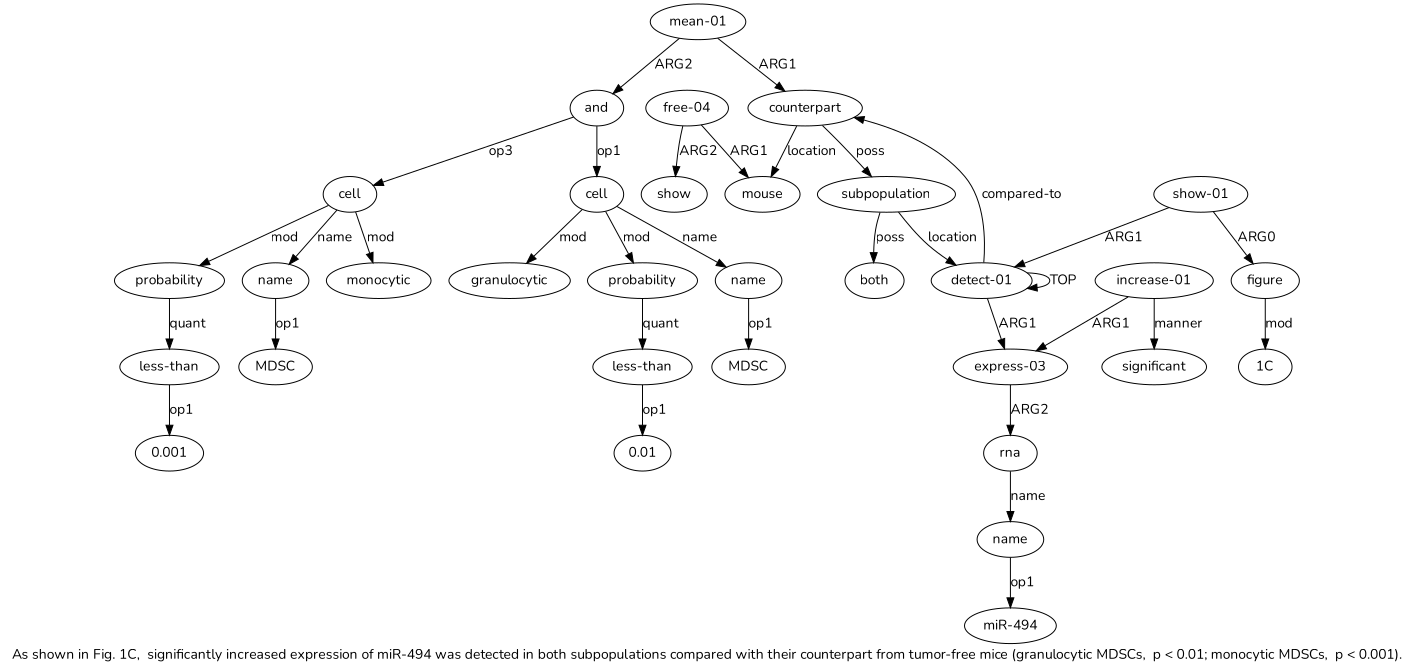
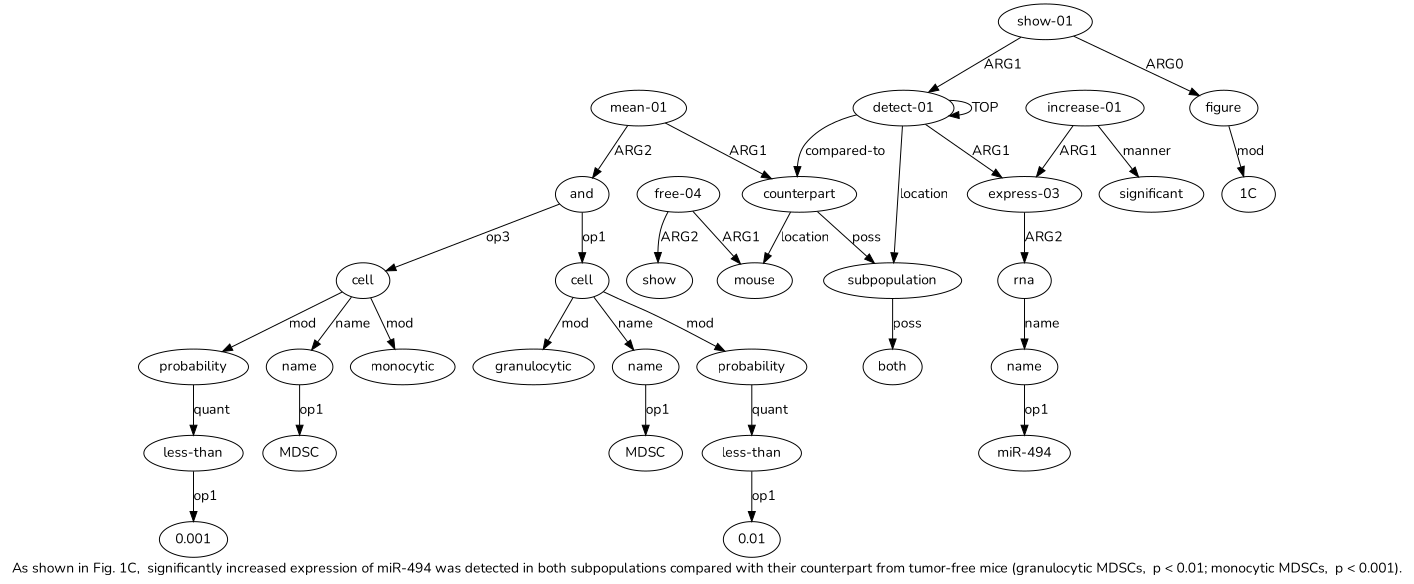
  digraph {
    fontname=Nunito
    label="As shown in Fig. 1C,  significantly increased expression of miR-494 was detected in both subpopulations compared with their counterpart from tumor-free mice (granulocytic MDSCs,  p < 0.01; monocytic MDSCs,  p < 0.001)."
    node [color=black fontname=Nunito gold_ind=-1 gold_label=name test_ind=-1 test_label=name]
    edge [color=black fontname=Nunito gold_label=op1 test_label=op1]
    n1 [gold_ind=20 gold_label="less-than" label="less-than" test_ind=20 test_label="less-than"]
    n2 [gold_label=0.01 label=0.01 test_label=0.01]
    n3 [gold_ind=21 gold_label=cell label=cell test_ind=21 test_label=cell]
    n4 [gold_ind=22 label=name test_ind=22]
    n5 [gold_ind=23 gold_label=monocytic label=monocytic test_ind=23 test_label=monocytic]
    n6 [gold_ind=24 gold_label=probability label=probability test_ind=24 test_label=probability]
    n7 [gold_label=MDSC label=MDSC test_label=MDSC]
    n8 [gold_ind=25 gold_label="less-than" label="less-than" test_ind=25 test_label="less-than"]
    n9 [gold_label=0.001 label=0.001 test_label=0.001]
    n10 [gold_label="miR-494" label="miR-494" test_label="miR-494"]
    n11 [gold_ind=15 gold_label=and label=and test_ind=15 test_label=and]
    n12 [gold_ind=16 gold_label=cell label=cell test_ind=16 test_label=cell]
    n13 [gold_ind=17 label=name test_ind=17]
    n14 [gold_ind=19 gold_label=probability label=probability test_ind=19 test_label=probability]
    n15 [gold_ind=18 gold_label=granulocytic label=granulocytic test_ind=18 test_label=granulocytic]
    n16 [gold_label=MDSC label=MDSC test_label=MDSC]
    n17 [gold_ind=14 gold_label="mean-01" label="mean-01" test_ind=14 test_label="mean-01"]
    n18 [gold_ind=10 gold_label=counterpart label=counterpart test_ind=10 test_label=counterpart]
    n19 [gold_ind=11 gold_label=mouse label=mouse test_ind=11 test_label=mouse]
    n20 [gold_ind=8 gold_label=subpopulation label=subpopulation test_ind=8 test_label=subpopulation]
    n21 [gold_ind=9 gold_label=both label=both test_ind=9 test_label=both]
    n22 [gold_ind=13 gold_label=tumor label=show test_ind=13 test_label=tumor]
    n23 [gold_ind=12 gold_label="free-04" label="free-04" test_ind=12 test_label="free-04"]
    n24 [gold_ind=1 gold_label="express-03" label="express-03" test_ind=1 test_label="express-03"]
    n25 [gold_ind=2 gold_label=rna label=rna test_ind=2 test_label=rna]
    n26 [gold_ind=3 label=name test_ind=3]
    n27 [gold_ind=0 gold_label="detect-01" label="detect-01" test_ind=0 test_label="detect-01"]
    n28 [gold_ind=5 gold_label=significant label=significant test_ind=5 test_label=significant]
    n29 [gold_ind=4 gold_label="increase-01" label="increase-01" test_ind=4 test_label="increase-01"]
    n30 [gold_ind=7 gold_label=figure label=figure test_ind=7 test_label=figure]
    n31 [gold_label="1C" label="1C" test_label="1C"]
    n32 [gold_ind=6 gold_label="show-01" label="show-01" test_ind=6 test_label="show-01"]
    n1 -> n2 [label=op1]
    n3 -> n4 [gold_label=name label=name test_label=name]
    n3 -> n5 [gold_label=mod label=mod test_label=mod]
    n3 -> n6 [gold_label=mod label=mod test_label=mod]
    n4 -> n7 [label=op1]
    n6 -> n8 [gold_label=quant label=quant test_label=quant]
    n8 -> n9 [label=op1]
    n11 -> n3 [gold_label=op3 label=op3 test_label=op3]
    n11 -> n12 [label=op1]
    n12 -> n13 [gold_label=name label=name test_label=name]
    n12 -> n14 [gold_label=mod label=mod test_label=mod]
    n12 -> n15 [gold_label=mod label=mod test_label=mod]
    n13 -> n16 [label=op1]
    n14 -> n1 [gold_label=quant label=quant test_label=quant]
    n17 -> n11 [gold_label=ARG2 label=ARG2 test_label=ARG2]
    n17 -> n18 [gold_label=ARG1 label=ARG1 test_label=ARG1]
    n18 -> n19 [gold_label=location label=location test_label=location]
    n18 -> n20 [gold_label=poss label=poss test_label=poss]
    n20 -> n21 [gold_label=mod label=poss test_label=mod]
    n23 -> n19 [gold_label=ARG1 label=ARG1 test_label=ARG1]
    n23 -> n22 [gold_label=ARG2 label=ARG2 test_label=ARG2]
    n24 -> n25 [gold_label=ARG2 label=ARG2 test_label=ARG2]
    n25 -> n26 [gold_label=name label=name test_label=name]
    n26 -> n10 [label=op1]
    n27 -> n18 [gold_label="compared-to" label="compared-to" test_label="compared-to"]
-   n20 -> n27 [gold_label=location label=location test_label=location]
+   n27 -> n20 [gold_label=location label=location test_label=location]
    n27 -> n24 [gold_label=ARG1 label=ARG1 test_label=ARG1]
    n27 -> n27 [gold_label=TOP label=TOP test_label=TOP]
    n29 -> n24 [gold_label=ARG1 label=ARG1 test_label=ARG1]
    n29 -> n28 [gold_label=manner label=manner test_label=manner]
    n30 -> n31 [gold_label=mod label=mod test_label=mod]
    n32 -> n27 [gold_label=ARG1 label=ARG1 test_label=ARG1]
    n32 -> n30 [gold_label=ARG0 label=ARG0 test_label=ARG0]
  }
